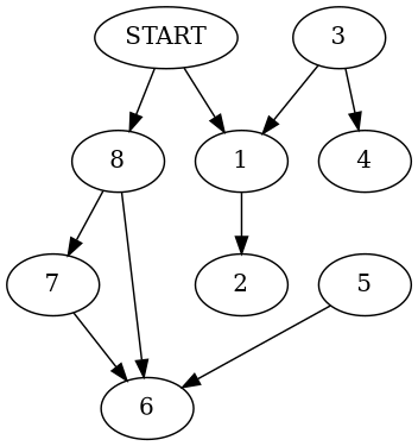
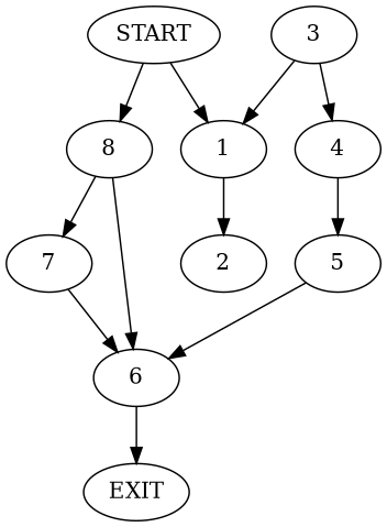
  digraph {
    n1 [label=START]
    1
    8
    2
    6
    7
+   n7 [label=EXIT]
    3
    4
    5
    n1 -> 1
    n1 -> 8
    1 -> 2
    8 -> 6
    8 -> 7
+   6 -> n7
    7 -> 6
    3 -> 1
    3 -> 4
+   4 -> 5
    5 -> 6
  }
